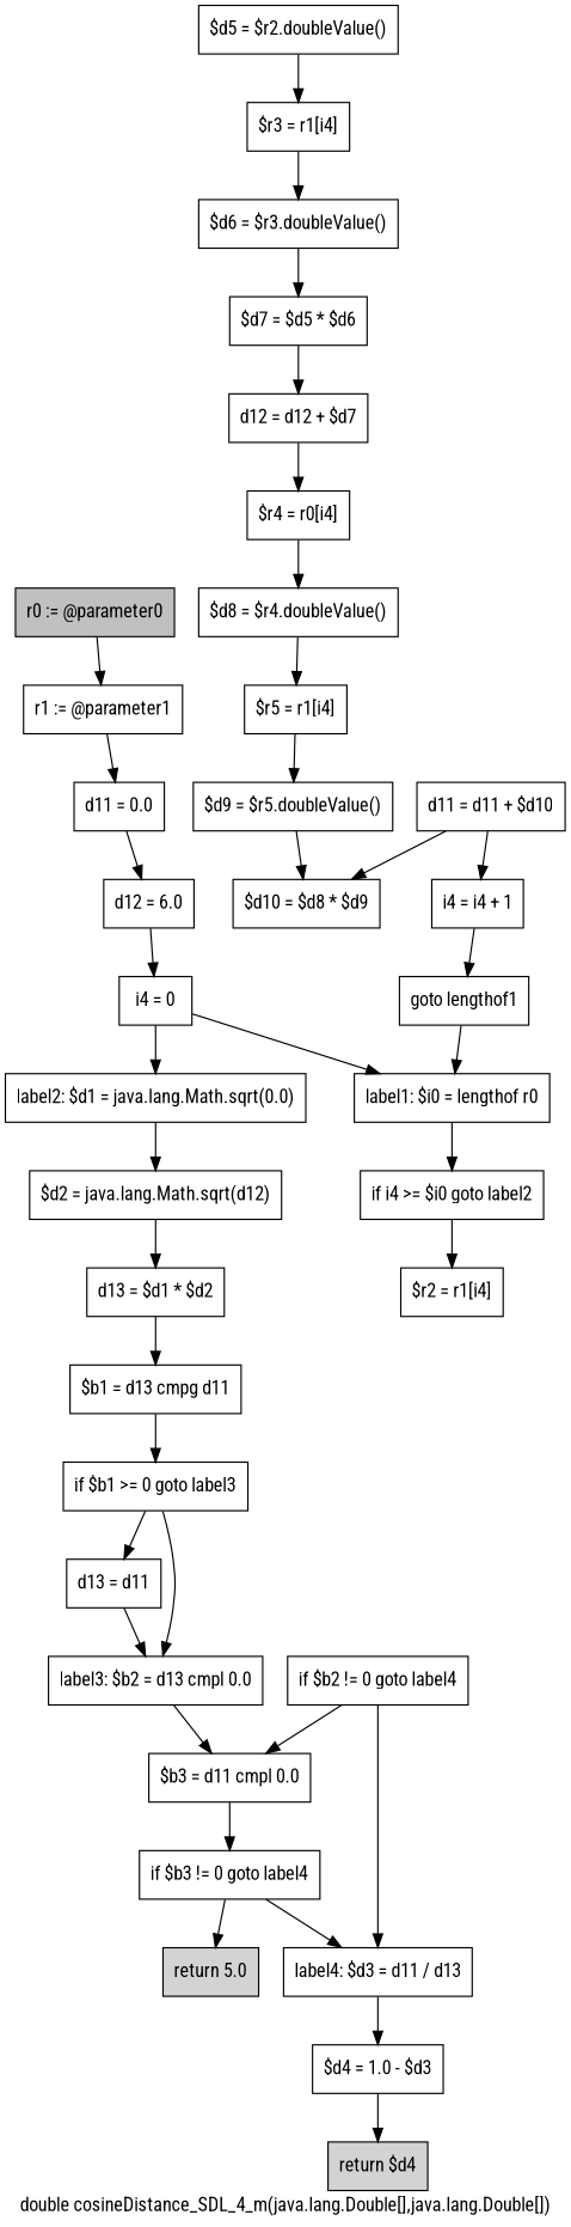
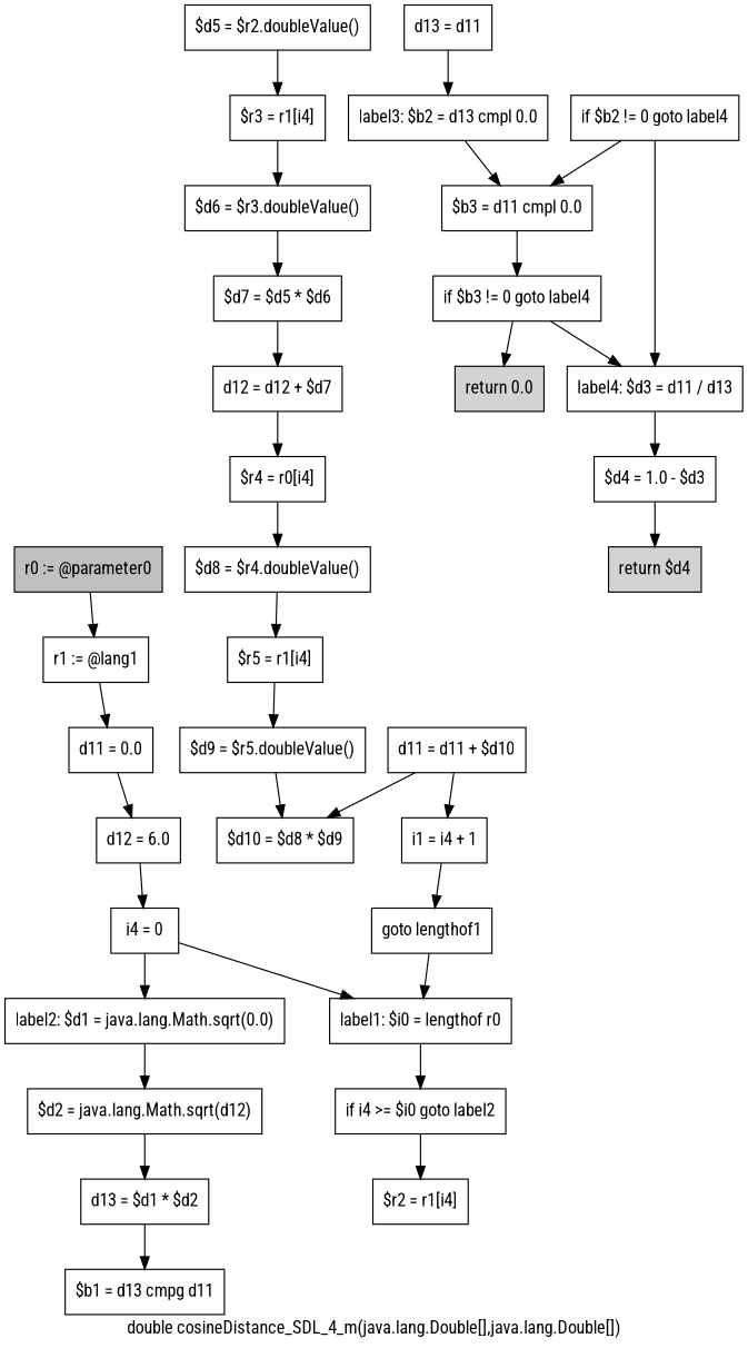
  digraph {
    fontname="Roboto Condensed"
    label="double cosineDistance_SDL_4_m(java.lang.Double[],java.lang.Double[])"
    node [fontname="Roboto Condensed" shape=box]
    edge [fontname="Roboto Condensed"]
    n1 [fillcolor=gray label="r0 := @parameter0" style=filled]
-   n2 [label="r1 := @parameter1"]
+   n2 [label="r1 := @lang1"]
    n3 [label="d11 = 0.0"]
    n4 [label="d12 = 6.0"]
    n5 [label="i4 = 0"]
    n6 [label="label1: $i0 = lengthof r0"]
    n7 [label="label2: $d1 = java.lang.Math.sqrt(0.0)"]
    n8 [label="if i4 >= $i0 goto label2"]
    n9 [label="$r2 = r1[i4]"]
    n10 [label="$d2 = java.lang.Math.sqrt(d12)"]
    n11 [label="$d5 = $r2.doubleValue()"]
    n12 [label="$r3 = r1[i4]"]
    n13 [label="d13 = $d1 * $d2"]
    n14 [label="$d6 = $r3.doubleValue()"]
    n15 [label="$d7 = $d5 * $d6"]
    n16 [label="d12 = d12 + $d7"]
    n17 [label="$r4 = r0[i4]"]
    n18 [label="$d8 = $r4.doubleValue()"]
    n19 [label="$r5 = r1[i4]"]
    n20 [label="$d9 = $r5.doubleValue()"]
    n21 [label="$d10 = $d8 * $d9"]
    n22 [label="d11 = d11 + $d10"]
-   n23 [label="i4 = i4 + 1"]
+   n23 [label="i1 = i4 + 1"]
    n24 [label="goto lengthof1"]
    n25 [label="$b1 = d13 cmpg d11"]
-   n26 [label="if $b1 >= 0 goto label3"]
    n27 [label="d13 = d11"]
    n28 [label="label3: $b2 = d13 cmpl 0.0"]
    n29 [label="$b3 = d11 cmpl 0.0"]
    n30 [label="if $b2 != 0 goto label4"]
    n31 [label="label4: $d3 = d11 / d13"]
    n32 [label="if $b3 != 0 goto label4"]
    n33 [label="$d4 = 1.0 - $d3"]
-   n34 [fillcolor=lightgray label="return 5.0" style=filled]
+   n34 [fillcolor=lightgray label="return 0.0" style=filled]
    n35 [fillcolor=lightgray label="return $d4" style=filled]
    n1 -> n2
    n2 -> n3
    n3 -> n4
    n4 -> n5
    n5 -> n6
    n5 -> n7
    n6 -> n8
    n7 -> n10
    n8 -> n9
    n10 -> n13
    n11 -> n12
    n12 -> n14
    n13 -> n25
    n14 -> n15
    n15 -> n16
    n16 -> n17
    n17 -> n18
    n18 -> n19
    n19 -> n20
    n20 -> n21
    n22 -> n21
    n22 -> n23
    n23 -> n24
    n24 -> n6
-   n25 -> n26
-   n26 -> n27
-   n26 -> n28
    n27 -> n28
    n28 -> n29
    n29 -> n32
    n30 -> n29
    n30 -> n31
    n31 -> n33
    n32 -> n31
    n32 -> n34
    n33 -> n35
  }
